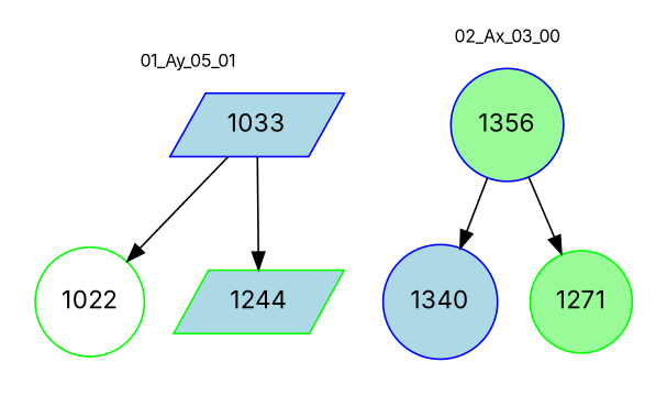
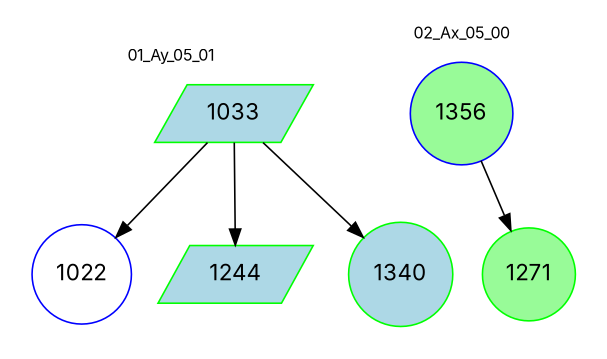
  digraph {
    fontname=Inter
    node [color=green fillcolor=lightblue fontname=Inter shape=circle style=filled]
    edge [color=black fontname=Inter]
-   n1 [color=blue label=1033 shape=parallelogram]
-   n2 [fillcolor=white label=1022]
+   n1 [label=1033 shape=parallelogram]
+   n2 [color=blue fillcolor=white label=1022]
    n3 [label=1244 shape=parallelogram]
    n4 [color=blue fillcolor=palegreen label=1356]
-   n5 [color=blue label=1340]
+   n5 [label=1340]
    n6 [fillcolor=palegreen label=1271]
    subgraph cluster_1 {
      color=white
      fontsize=10
      label="01_Ay_05_01"
      n1
      n2
      n3
    }
    subgraph cluster_2 {
      color=white
      fontsize=10
-     label="02_Ax_03_00"
+     label="02_Ax_05_00"
      n4
      n5
      n6
    }
    n1 -> n2
    n1 -> n3
-   n4 -> n5
+   n1 -> n5
    n4 -> n6
  }
